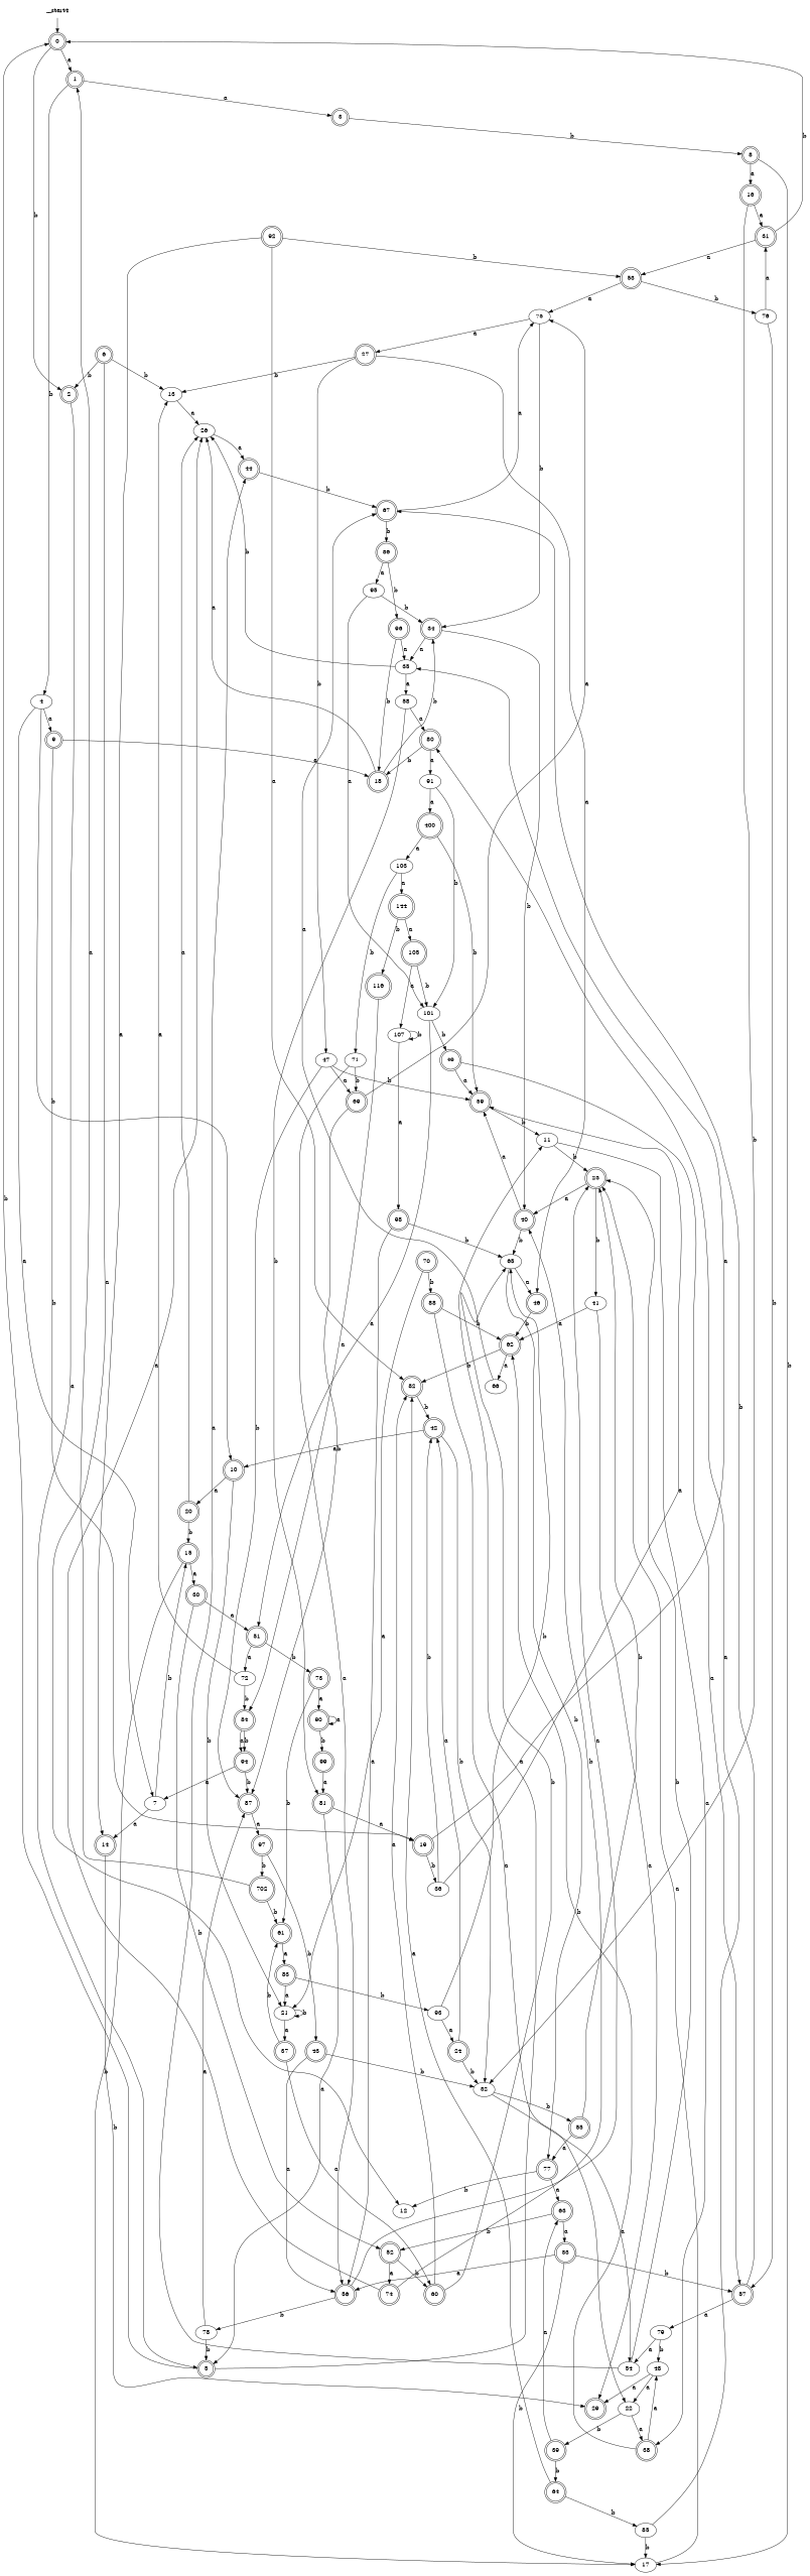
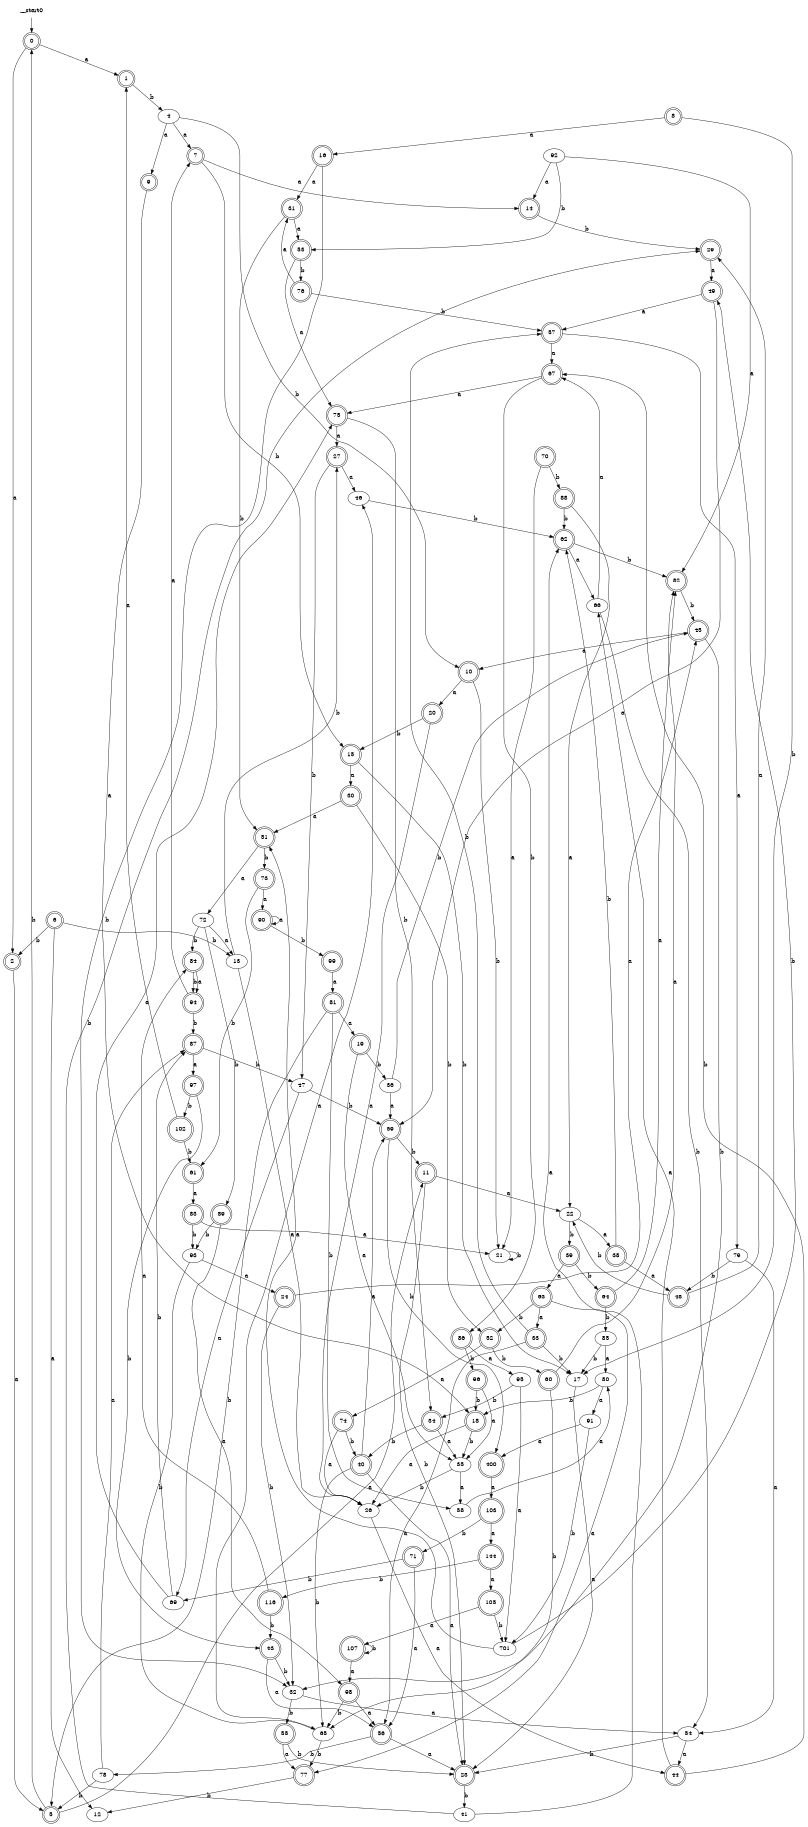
  digraph {
    node [shape=doublecircle]
-   __start0 [shape=none label=__start4]
+   __start0 [shape=none]
    0
    1
    2
-   3
    4 [shape=""]
    5
    8
-   7 [shape=ellipse]
+   7
    9
    10
-   11 [shape=""]
+   11
    6
    12 [shape=""]
    13 [shape=ellipse]
    14
    15
    16
    17 [shape=""]
    18
    19
    20
    21 [shape=""]
    22 [shape=""]
    23
    26 [shape=""]
    27
    29
    30
    31
    32 [shape=""]
    34
    35 [shape=""]
    36 [shape=""]
-   37
    38
    39
    40
    41 [shape=""]
    24
-   42
+   42 [label=45]
    44
-   46
+   46 [shape=ellipse]
    47 [shape=""]
    49
    51
    52
    53
    54 [shape=""]
    55
    33
    56
    57
    58 [shape=ellipse]
    59
    60
    61
-   48 [shape=ellipse]
+   48
    62
    63
    64
    65 [shape=""]
    43
    66 [shape=""]
    67
-   69
+   69 [shape=ellipse]
    72 [shape=""]
    73
    74
-   75 [shape=""]
-   76 [shape=ellipse]
+   75
+   76
    77
    78 [shape=""]
    79 [shape=ellipse]
-   80
+   80 [shape=ellipse]
    81
    82
    83
    85 [shape=""]
    86
    87
    70
    88
-   71 [shape=ellipse]
+   71
    84
+   89
    90
    91 [shape=""]
    93 [shape=ellipse]
    94
    95 [shape=ellipse]
    96
    97
    98
    99
    n96 [label=400]
-   101 [shape=""]
-   92
-   102 [label=702]
-   103 [shape=ellipse]
+   101 [label=701 shape=""]
+   92 [shape=ellipse]
+   102
+   103
    n101 [label=144]
    105
    n103 [label=116]
-   107 [shape=""]
+   107
    __start0 -> 0
    0 -> 1 [label=a]
-   0 -> 2 [label=b]
-   1 -> 3 [label=a]
+   0 -> 2 [label=a]
    1 -> 4 [label=b]
    2 -> 5 [label=a]
-   3 -> 8 [label=b]
    4 -> 7 [label=a]
    4 -> 9 [label=a]
    4 -> 10 [label=b]
    5 -> 0 [label=b]
    5 -> 11 [label=a]
    8 -> 16 [label=a]
    8 -> 17 [label=b]
    7 -> 14 [label=a]
    7 -> 15 [label=b]
    9 -> 18 [label=a]
-   9 -> 19 [label=b]
    10 -> 20 [label=a]
    10 -> 21 [label=b]
-   11 -> 38 [label=a]
+   11 -> 22 [label=a]
    11 -> 23 [label=b]
    6 -> 2 [label=b]
    6 -> 12 [label=a]
    6 -> 13 [label=b]
    13 -> 26 [label=a]
-   27 -> 13 [label=b]
+   13 -> 27 [label=b]
    14 -> 29 [label=b]
    15 -> 17 [label=b]
    15 -> 30 [label=a]
    16 -> 31 [label=a]
    16 -> 32 [label=b]
    17 -> 23 [label=a]
    18 -> 26 [label=a]
-   18 -> 34 [label=b]
+   18 -> 35 [label=b]
    19 -> 35 [label=a]
    19 -> 36 [label=b]
    20 -> 15 [label=b]
    20 -> 26 [label=a]
    21 -> 21 [label=b]
-   21 -> 37 [label=a]
    22 -> 38 [label=a]
    22 -> 39 [label=b]
-   23 -> 40 [label=a]
+   40 -> 23 [label=a]
    23 -> 41 [label=b]
    26 -> 44 [label=a]
    27 -> 46 [label=a]
    27 -> 47 [label=b]
+   29 -> 49 [label=a]
    30 -> 51 [label=a]
    30 -> 52 [label=b]
-   31 -> 0 [label=b]
+   31 -> 51 [label=b]
    31 -> 53 [label=a]
    32 -> 54 [label=a]
    32 -> 55 [label=b]
    34 -> 35 [label=a]
    34 -> 40 [label=b]
    35 -> 26 [label=b]
    35 -> 58 [label=a]
    36 -> 42 [label=b]
    36 -> 59 [label=a]
-   37 -> 60 [label=a]
-   37 -> 61 [label=b]
    38 -> 48 [label=a]
    38 -> 62 [label=b]
    39 -> 63 [label=a]
    39 -> 64 [label=b]
    40 -> 59 [label=a]
    40 -> 65 [label=b]
-   41 -> 29 [label=a]
+   41 -> 29 [label=b]
    41 -> 62 [label=a]
    24 -> 32 [label=b]
    24 -> 42 [label=a]
    42 -> 10 [label=a]
    42 -> 32 [label=b]
+   44 -> 66 [label=a]
    44 -> 67 [label=b]
    46 -> 62 [label=b]
    47 -> 59 [label=b]
    47 -> 69 [label=a]
    49 -> 57 [label=a]
    49 -> 59 [label=a]
    51 -> 72 [label=a]
    51 -> 73 [label=b]
    52 -> 60 [label=b]
    52 -> 74 [label=a]
    53 -> 75 [label=a]
    53 -> 76 [label=b]
    54 -> 23 [label=b]
    54 -> 44 [label=a]
    55 -> 23 [label=b]
    55 -> 77 [label=a]
    33 -> 17 [label=b]
    33 -> 56 [label=a]
    33 -> 57 [label=b]
    56 -> 23 [label=a]
    56 -> 78 [label=b]
-   57 -> 67 [label=b]
+   57 -> 67 [label=a]
    57 -> 79 [label=a]
    58 -> 80 [label=a]
-   58 -> 81 [label=b]
+   81 -> 58 [label=b]
    59 -> 11 [label=b]
    60 -> 65 [label=b]
    60 -> 82 [label=a]
    61 -> 83 [label=a]
-   48 -> 22 [label=a]
+   48 -> 22 [label=b]
    48 -> 29 [label=a]
    62 -> 66 [label=a]
    62 -> 82 [label=b]
    63 -> 52 [label=b]
    63 -> 33 [label=a]
    64 -> 82 [label=a]
    64 -> 85 [label=b]
    65 -> 46 [label=a]
    65 -> 77 [label=b]
    43 -> 32 [label=b]
    43 -> 56 [label=a]
+   66 -> 54 [label=b]
    66 -> 67 [label=a]
    67 -> 75 [label=a]
    67 -> 86 [label=b]
    69 -> 75 [label=a]
    69 -> 87 [label=b]
    72 -> 13 [label=a]
    72 -> 84 [label=b]
+   72 -> 89 [label=b]
    73 -> 61 [label=b]
    73 -> 90 [label=a]
    74 -> 26 [label=a]
    74 -> 40 [label=b]
    75 -> 27 [label=a]
    75 -> 34 [label=b]
    76 -> 31 [label=a]
    76 -> 57 [label=b]
    77 -> 12 [label=b]
-   77 -> 63 [label=a]
+   63 -> 77 [label=a]
    78 -> 5 [label=b]
    78 -> 87 [label=a]
    79 -> 54 [label=a]
    79 -> 48 [label=b]
    80 -> 18 [label=b]
    80 -> 91 [label=a]
-   81 -> 5 [label=a]
+   81 -> 5 [label=b]
    81 -> 19 [label=a]
    82 -> 42 [label=b]
    83 -> 21 [label=a]
    83 -> 93 [label=b]
    85 -> 17 [label=b]
    85 -> 80 [label=a]
    86 -> 95 [label=a]
    86 -> 96 [label=b]
-   47 -> 87 [label=b]
+   87 -> 47 [label=b]
    87 -> 97 [label=a]
    70 -> 21 [label=a]
    70 -> 88 [label=b]
    88 -> 22 [label=a]
    88 -> 62 [label=b]
    71 -> 56 [label=a]
    71 -> 69 [label=b]
    84 -> 94 [label=a]
    84 -> 94 [label=b]
+   89 -> 93 [label=b]
+   89 -> 98 [label=a]
    90 -> 90 [label=a]
    90 -> 99 [label=b]
    91 -> n96 [label=a]
    91 -> 101 [label=b]
    93 -> 24 [label=a]
    93 -> 65 [label=b]
    94 -> 7 [label=a]
    94 -> 87 [label=b]
    95 -> 34 [label=b]
    95 -> 101 [label=a]
    96 -> 18 [label=b]
    96 -> 35 [label=a]
    97 -> 43 [label=b]
    97 -> 102 [label=b]
    98 -> 56 [label=a]
    98 -> 65 [label=b]
    99 -> 81 [label=a]
-   n96 -> 59 [label=b]
+   59 -> n96 [label=b]
    n96 -> 103 [label=a]
    101 -> 49 [label=b]
    101 -> 51 [label=a]
    92 -> 14 [label=a]
    92 -> 53 [label=b]
    92 -> 82 [label=a]
    102 -> 1 [label=a]
    102 -> 61 [label=b]
    103 -> 71 [label=b]
    103 -> n101 [label=a]
    n101 -> 105 [label=a]
    n101 -> n103 [label=b]
    105 -> 101 [label=b]
    105 -> 107 [label=a]
+   n103 -> 43 [label=b]
    n103 -> 84 [label=a]
    107 -> 98 [label=a]
    107 -> 107 [label=b]
  }
